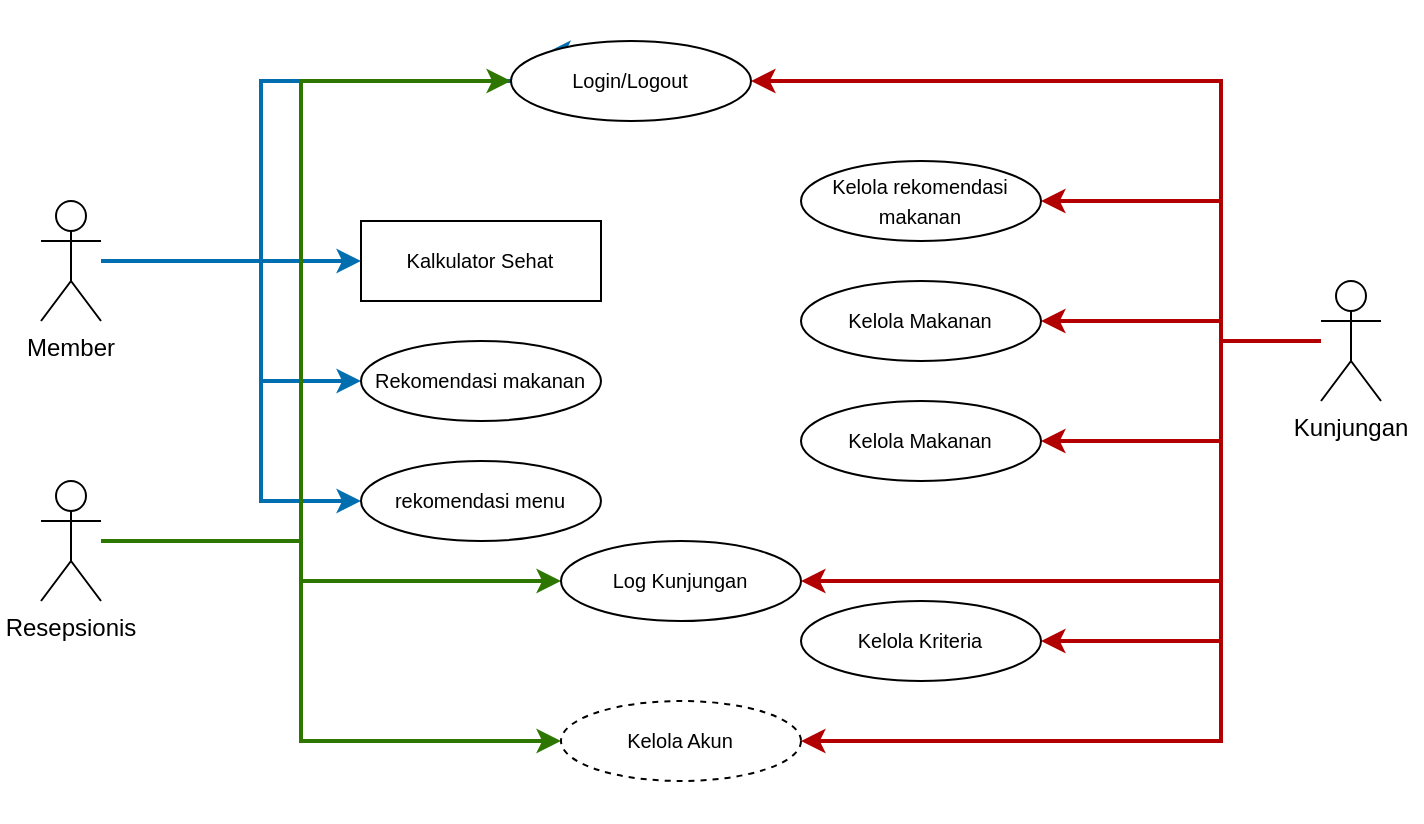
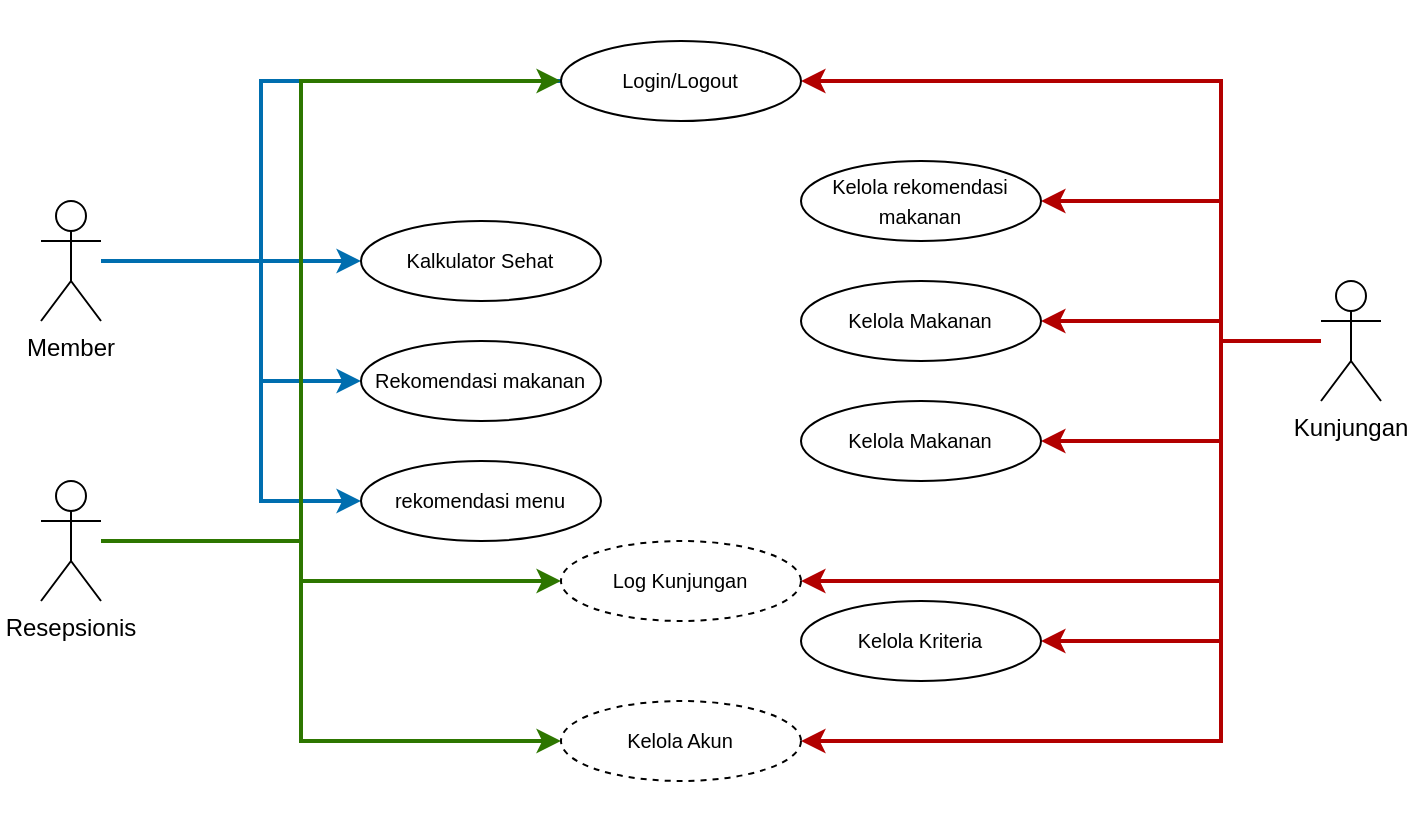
  <mxCell id="0" />
  <mxCell id="1" parent="0" />
  <mxCell id="2" style="edgeStyle=orthogonalEdgeStyle;rounded=0;orthogonalLoop=1;jettySize=auto;html=1;entryX=1;entryY=0.5;entryDx=0;entryDy=0;strokeWidth=2;fillColor=#e51400;strokeColor=#B20000;" edge="1" parent="1" source="9" target="19"><mxGeometry relative="1" as="geometry"><Array as="points"><mxPoint x="610" y="170" /><mxPoint x="610" y="40" /></Array></mxGeometry></mxCell>
  <mxCell id="3" style="edgeStyle=orthogonalEdgeStyle;rounded=0;orthogonalLoop=1;jettySize=auto;html=1;strokeWidth=2;fillColor=#e51400;strokeColor=#B20000;" edge="1" parent="1" source="9" target="20"><mxGeometry relative="1" as="geometry"><Array as="points"><mxPoint x="610" y="170" /><mxPoint x="610" y="100" /></Array></mxGeometry></mxCell>
  <mxCell id="4" style="edgeStyle=orthogonalEdgeStyle;rounded=0;orthogonalLoop=1;jettySize=auto;html=1;entryX=1;entryY=0.5;entryDx=0;entryDy=0;strokeWidth=2;fillColor=#e51400;strokeColor=#B20000;" edge="1" parent="1" source="9" target="21"><mxGeometry relative="1" as="geometry"><Array as="points"><mxPoint x="610" y="170" /><mxPoint x="610" y="160" /></Array></mxGeometry></mxCell>
  <mxCell id="5" style="edgeStyle=orthogonalEdgeStyle;rounded=0;orthogonalLoop=1;jettySize=auto;html=1;entryX=1;entryY=0.5;entryDx=0;entryDy=0;strokeWidth=2;fillColor=#e51400;strokeColor=#B20000;" edge="1" parent="1" source="9" target="22"><mxGeometry relative="1" as="geometry"><Array as="points"><mxPoint x="610" y="170" /><mxPoint x="610" y="220" /></Array></mxGeometry></mxCell>
  <mxCell id="6" style="edgeStyle=orthogonalEdgeStyle;rounded=0;orthogonalLoop=1;jettySize=auto;html=1;entryX=1;entryY=0.5;entryDx=0;entryDy=0;strokeWidth=2;fillColor=#e51400;strokeColor=#B20000;" edge="1" parent="1" source="9" target="23"><mxGeometry relative="1" as="geometry"><Array as="points"><mxPoint x="610" y="170" /><mxPoint x="610" y="290" /></Array></mxGeometry></mxCell>
  <mxCell id="7" style="edgeStyle=orthogonalEdgeStyle;rounded=0;orthogonalLoop=1;jettySize=auto;html=1;entryX=1;entryY=0.5;entryDx=0;entryDy=0;strokeWidth=2;fillColor=#e51400;strokeColor=#B20000;" edge="1" parent="1" source="9" target="24"><mxGeometry relative="1" as="geometry"><Array as="points"><mxPoint x="610" y="170" /><mxPoint x="610" y="320" /></Array></mxGeometry></mxCell>
  <mxCell id="8" style="edgeStyle=orthogonalEdgeStyle;rounded=0;orthogonalLoop=1;jettySize=auto;html=1;entryX=1;entryY=0.5;entryDx=0;entryDy=0;strokeWidth=2;fillColor=#e51400;strokeColor=#B20000;" edge="1" parent="1" source="9" target="25"><mxGeometry relative="1" as="geometry"><Array as="points"><mxPoint x="610" y="170" /><mxPoint x="610" y="370" /></Array></mxGeometry></mxCell>
  <mxCell id="9" value="Kunjungan" style="shape=umlActor;verticalLabelPosition=bottom;verticalAlign=top;html=1;outlineConnect=0;" vertex="1" parent="1"><mxGeometry x="660" y="140" width="30" height="60" as="geometry" /></mxCell>
  <mxCell id="10" style="edgeStyle=orthogonalEdgeStyle;rounded=0;orthogonalLoop=1;jettySize=auto;html=1;entryX=0;entryY=0;entryDx=0;entryDy=0;strokeWidth=2;fillColor=#1ba1e2;strokeColor=#006EAF;" edge="1" parent="1" source="14" target="19"><mxGeometry relative="1" as="geometry"><Array as="points"><mxPoint x="130" y="130" /><mxPoint x="130" y="40" /><mxPoint x="298" y="40" /></Array></mxGeometry></mxCell>
  <mxCell id="11" style="edgeStyle=orthogonalEdgeStyle;rounded=0;orthogonalLoop=1;jettySize=auto;html=1;entryX=0;entryY=0.5;entryDx=0;entryDy=0;strokeWidth=2;fillColor=#1ba1e2;strokeColor=#006EAF;" edge="1" parent="1" source="14" target="26"><mxGeometry relative="1" as="geometry" /></mxCell>
  <mxCell id="12" style="edgeStyle=orthogonalEdgeStyle;rounded=0;orthogonalLoop=1;jettySize=auto;html=1;entryX=0;entryY=0.5;entryDx=0;entryDy=0;startArrow=none;startFill=0;endArrow=classic;endFill=1;strokeWidth=2;fillColor=#1ba1e2;strokeColor=#006EAF;" edge="1" parent="1" source="14" target="28"><mxGeometry relative="1" as="geometry"><Array as="points"><mxPoint x="130" y="130" /><mxPoint x="130" y="190" /></Array></mxGeometry></mxCell>
  <mxCell id="13" style="edgeStyle=orthogonalEdgeStyle;rounded=0;orthogonalLoop=1;jettySize=auto;html=1;entryX=0;entryY=0.5;entryDx=0;entryDy=0;startArrow=none;startFill=0;endArrow=classic;endFill=1;strokeWidth=2;fillColor=#1ba1e2;strokeColor=#006EAF;" edge="1" parent="1" source="14" target="27"><mxGeometry relative="1" as="geometry"><Array as="points"><mxPoint x="130" y="130" /><mxPoint x="130" y="250" /></Array></mxGeometry></mxCell>
  <mxCell id="14" value="Member" style="shape=umlActor;verticalLabelPosition=bottom;verticalAlign=top;html=1;outlineConnect=0;" vertex="1" parent="1"><mxGeometry x="20" y="100" width="30" height="60" as="geometry" /></mxCell>
  <mxCell id="15" style="edgeStyle=orthogonalEdgeStyle;rounded=0;orthogonalLoop=1;jettySize=auto;html=1;entryX=0;entryY=0.5;entryDx=0;entryDy=0;fillColor=#60a917;strokeColor=#2D7600;strokeWidth=2;" edge="1" parent="1" source="18" target="19"><mxGeometry relative="1" as="geometry"><Array as="points"><mxPoint x="150" y="270" /><mxPoint x="150" y="40" /></Array></mxGeometry></mxCell>
  <mxCell id="16" style="edgeStyle=orthogonalEdgeStyle;rounded=0;orthogonalLoop=1;jettySize=auto;html=1;entryX=0;entryY=0.5;entryDx=0;entryDy=0;strokeWidth=2;fillColor=#60a917;strokeColor=#2D7600;" edge="1" parent="1" source="18" target="23"><mxGeometry relative="1" as="geometry"><Array as="points"><mxPoint x="150" y="270" /><mxPoint x="150" y="290" /></Array></mxGeometry></mxCell>
  <mxCell id="17" style="edgeStyle=orthogonalEdgeStyle;rounded=0;orthogonalLoop=1;jettySize=auto;html=1;entryX=0;entryY=0.5;entryDx=0;entryDy=0;strokeWidth=2;fillColor=#60a917;strokeColor=#2D7600;" edge="1" parent="1" source="18" target="25"><mxGeometry relative="1" as="geometry"><Array as="points"><mxPoint x="150" y="270" /><mxPoint x="150" y="370" /></Array></mxGeometry></mxCell>
  <mxCell id="18" value="Resepsionis" style="shape=umlActor;verticalLabelPosition=bottom;verticalAlign=top;html=1;outlineConnect=0;" vertex="1" parent="1"><mxGeometry x="20" y="240" width="30" height="60" as="geometry" /></mxCell>
- <mxCell id="19" value="&lt;font style=&quot;font-size: 10px&quot;&gt;Login/Logout&lt;/font&gt;" style="ellipse;whiteSpace=wrap;html=1;" vertex="1" parent="1"><mxGeometry x="255" y="20" width="120" height="40" as="geometry" /></mxCell>
+ <mxCell id="19" value="&lt;font style=&quot;font-size: 10px&quot;&gt;Login/Logout&lt;/font&gt;" style="ellipse;whiteSpace=wrap;html=1;" vertex="1" parent="1"><mxGeometry x="280" y="20" width="120" height="40" as="geometry" /></mxCell>
  <mxCell id="20" value="&lt;font style=&quot;font-size: 10px&quot;&gt;Kelola rekomendasi makanan&lt;/font&gt;" style="ellipse;whiteSpace=wrap;html=1;" vertex="1" parent="1"><mxGeometry x="400" y="80" width="120" height="40" as="geometry" /></mxCell>
  <mxCell id="21" value="&lt;font style=&quot;font-size: 10px&quot;&gt;Kelola Makanan&lt;/font&gt;" style="ellipse;whiteSpace=wrap;html=1;" vertex="1" parent="1"><mxGeometry x="400" y="140" width="120" height="40" as="geometry" /></mxCell>
  <mxCell id="22" value="&lt;font style=&quot;font-size: 10px&quot;&gt;Kelola Makanan&lt;/font&gt;" style="ellipse;whiteSpace=wrap;html=1;" vertex="1" parent="1"><mxGeometry x="400" y="200" width="120" height="40" as="geometry" /></mxCell>
- <mxCell id="23" value="&lt;font style=&quot;font-size: 10px&quot;&gt;Log Kunjungan&lt;/font&gt;" style="ellipse;whiteSpace=wrap;html=1;" vertex="1" parent="1"><mxGeometry x="280" y="270" width="120" height="40" as="geometry" /></mxCell>
+ <mxCell id="23" value="&lt;font style=&quot;font-size: 10px&quot;&gt;Log Kunjungan&lt;/font&gt;" style="ellipse;whiteSpace=wrap;html=1;dashed=1;" vertex="1" parent="1"><mxGeometry x="280" y="270" width="120" height="40" as="geometry" /></mxCell>
  <mxCell id="24" value="&lt;font style=&quot;font-size: 10px&quot;&gt;Kelola Kriteria&lt;/font&gt;" style="ellipse;whiteSpace=wrap;html=1;" vertex="1" parent="1"><mxGeometry x="400" y="300" width="120" height="40" as="geometry" /></mxCell>
  <mxCell id="25" value="&lt;font style=&quot;font-size: 10px&quot;&gt;Kelola Akun&lt;/font&gt;" style="ellipse;whiteSpace=wrap;html=1;dashed=1;" vertex="1" parent="1"><mxGeometry x="280" y="350" width="120" height="40" as="geometry" /></mxCell>
- <mxCell id="26" value="&lt;font style=&quot;font-size: 10px&quot;&gt;Kalkulator Sehat&lt;/font&gt;" style="whiteSpace=wrap;html=1;rounded=0;" vertex="1" parent="1"><mxGeometry x="180" y="110" width="120" height="40" as="geometry" /></mxCell>
+ <mxCell id="26" value="&lt;font style=&quot;font-size: 10px&quot;&gt;Kalkulator Sehat&lt;/font&gt;" style="ellipse;whiteSpace=wrap;html=1;" vertex="1" parent="1"><mxGeometry x="180" y="110" width="120" height="40" as="geometry" /></mxCell>
  <mxCell id="27" value="&lt;font style=&quot;font-size: 10px&quot;&gt;rekomendasi menu&lt;/font&gt;" style="ellipse;whiteSpace=wrap;html=1;" vertex="1" parent="1"><mxGeometry x="180" y="230" width="120" height="40" as="geometry" /></mxCell>
  <mxCell id="28" value="&lt;font style=&quot;font-size: 10px&quot;&gt;Rekomendasi makanan&lt;/font&gt;" style="ellipse;whiteSpace=wrap;html=1;" vertex="1" parent="1"><mxGeometry x="180" y="170" width="120" height="40" as="geometry" /></mxCell>
